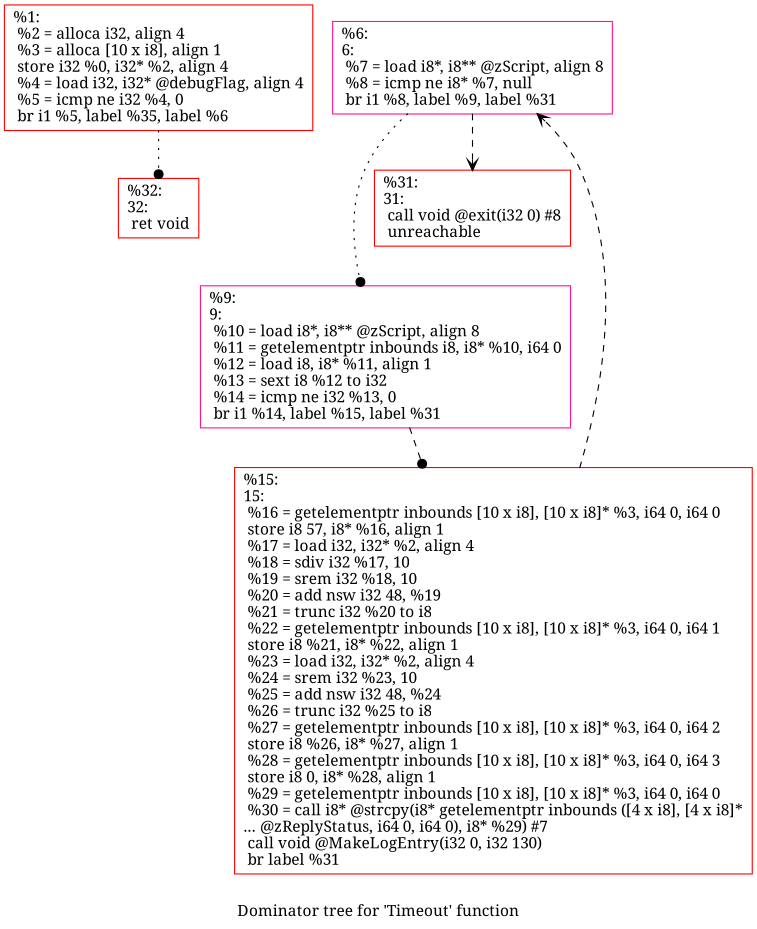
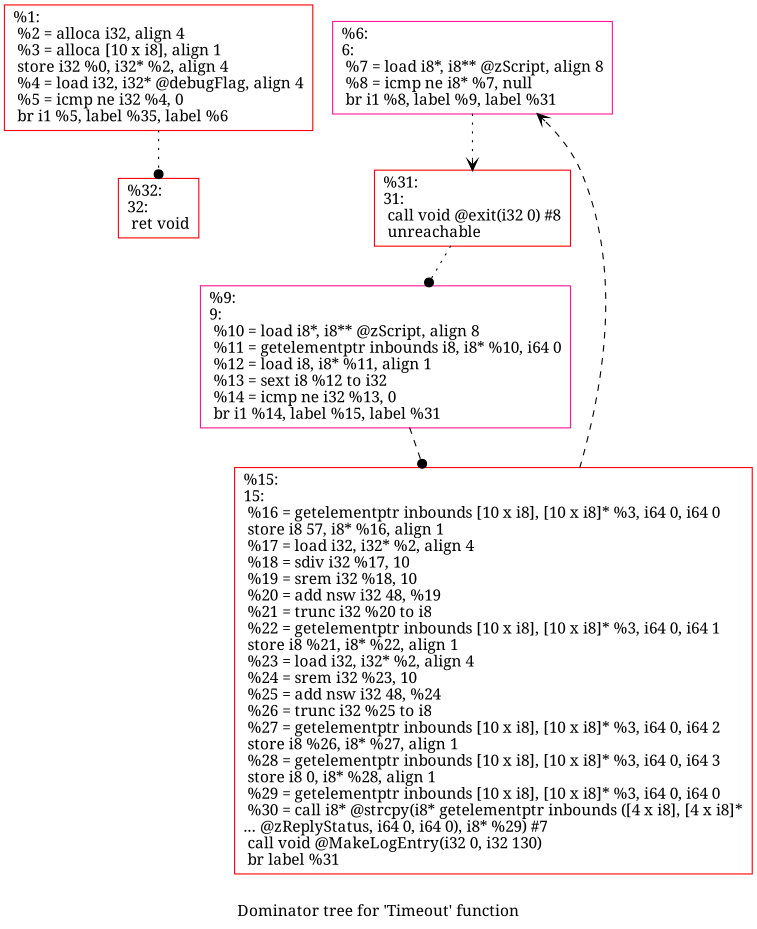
  digraph {
    fontname="Noto Serif"
    label="Dominator tree for 'Timeout' function"
    node [color=red fontname="Noto Serif" shape=record]
    edge [arrowhead=dot fontname="Noto Serif" style=dashed]
    n1 [label="{%1:\l  %2 = alloca i32, align 4\l  %3 = alloca [10 x i8], align 1\l  store i32 %0, i32* %2, align 4\l  %4 = load i32, i32* @debugFlag, align 4\l  %5 = icmp ne i32 %4, 0\l  br i1 %5, label %35, label %6\l}"]
    n2 [label="{%32:\l32:                                               \l  ret void\l}"]
    n3 [color=deeppink label="{%6:\l6:                                                \l  %7 = load i8*, i8** @zScript, align 8\l  %8 = icmp ne i8* %7, null\l  br i1 %8, label %9, label %31\l}"]
    n4 [color=deeppink label="{%9:\l9:                                                \l  %10 = load i8*, i8** @zScript, align 8\l  %11 = getelementptr inbounds i8, i8* %10, i64 0\l  %12 = load i8, i8* %11, align 1\l  %13 = sext i8 %12 to i32\l  %14 = icmp ne i32 %13, 0\l  br i1 %14, label %15, label %31\l}"]
    n5 [label="{%31:\l31:                                               \l  call void @exit(i32 0) #8\l  unreachable\l}"]
    n6 [label="{%15:\l15:                                               \l  %16 = getelementptr inbounds [10 x i8], [10 x i8]* %3, i64 0, i64 0\l  store i8 57, i8* %16, align 1\l  %17 = load i32, i32* %2, align 4\l  %18 = sdiv i32 %17, 10\l  %19 = srem i32 %18, 10\l  %20 = add nsw i32 48, %19\l  %21 = trunc i32 %20 to i8\l  %22 = getelementptr inbounds [10 x i8], [10 x i8]* %3, i64 0, i64 1\l  store i8 %21, i8* %22, align 1\l  %23 = load i32, i32* %2, align 4\l  %24 = srem i32 %23, 10\l  %25 = add nsw i32 48, %24\l  %26 = trunc i32 %25 to i8\l  %27 = getelementptr inbounds [10 x i8], [10 x i8]* %3, i64 0, i64 2\l  store i8 %26, i8* %27, align 1\l  %28 = getelementptr inbounds [10 x i8], [10 x i8]* %3, i64 0, i64 3\l  store i8 0, i8* %28, align 1\l  %29 = getelementptr inbounds [10 x i8], [10 x i8]* %3, i64 0, i64 0\l  %30 = call i8* @strcpy(i8* getelementptr inbounds ([4 x i8], [4 x i8]*\l... @zReplyStatus, i64 0, i64 0), i8* %29) #7\l  call void @MakeLogEntry(i32 0, i32 130)\l  br label %31\l}"]
    n1 -> n2 [style=dotted]
-   n3 -> n4 [style=dotted]
-   n3 -> n5 [arrowhead=vee]
+   n5 -> n4 [style=dotted]
+   n3 -> n5 [arrowhead=vee style=dotted]
    n4 -> n6
    n6 -> n3 [arrowhead=vee]
  }
